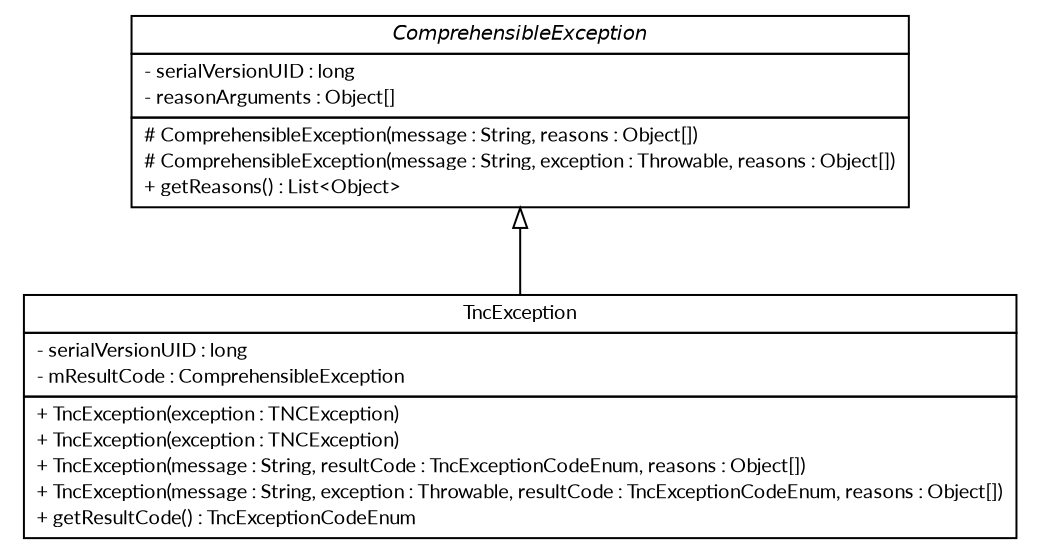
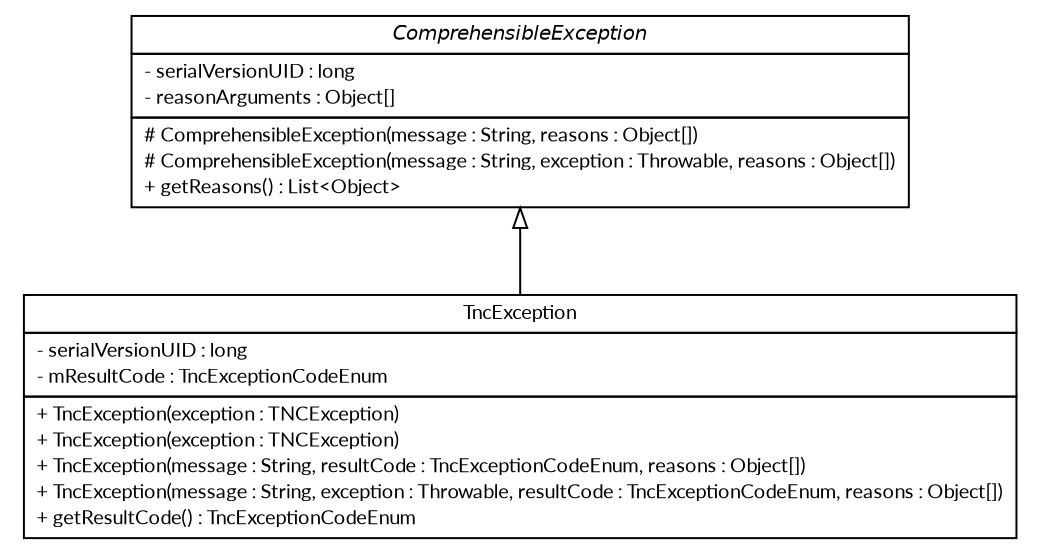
  digraph {
    nodesep=0.25
    ranksep=0.5
    fontname=Lato
    node [fontcolor=black fontname=Lato fontsize=10.0 shape=plaintext]
    n1 [label=<<table title="de.hsbremen.tc.tnc.exception.ComprehensibleException" border="0" cellborder="1" cellspacing="0" cellpadding="2" port="p" href="./ComprehensibleException.html"> 		<tr><td><table border="0" cellspacing="0" cellpadding="1"> <tr><td align="center" balign="center"><font face="Helvetica-Oblique"> ComprehensibleException </font></td></tr> 		</table></td></tr> 		<tr><td><table border="0" cellspacing="0" cellpadding="1"> <tr><td align="left" balign="left"> - serialVersionUID : long </td></tr> <tr><td align="left" balign="left"> - reasonArguments : Object[] </td></tr> 		</table></td></tr> 		<tr><td><table border="0" cellspacing="0" cellpadding="1"> <tr><td align="left" balign="left"> # ComprehensibleException(message : String, reasons : Object[]) </td></tr> <tr><td align="left" balign="left"> # ComprehensibleException(message : String, exception : Throwable, reasons : Object[]) </td></tr> <tr><td align="left" balign="left"> + getReasons() : List&lt;Object&gt; </td></tr> 		</table></td></tr> 		</table>>]
-   n2 [label=<<table title="de.hsbremen.tc.tnc.exception.TncException" border="0" cellborder="1" cellspacing="0" cellpadding="2" port="p" href="./TncException.html"> 		<tr><td><table border="0" cellspacing="0" cellpadding="1"> <tr><td align="center" balign="center"> TncException </td></tr> 		</table></td></tr> 		<tr><td><table border="0" cellspacing="0" cellpadding="1"> <tr><td align="left" balign="left"> - serialVersionUID : long </td></tr> <tr><td align="left" balign="left"> - mResultCode : ComprehensibleException </td></tr> 		</table></td></tr> 		<tr><td><table border="0" cellspacing="0" cellpadding="1"> <tr><td align="left" balign="left"> + TncException(exception : TNCException) </td></tr> <tr><td align="left" balign="left"> + TncException(exception : TNCException) </td></tr> <tr><td align="left" balign="left"> + TncException(message : String, resultCode : TncExceptionCodeEnum, reasons : Object[]) </td></tr> <tr><td align="left" balign="left"> + TncException(message : String, exception : Throwable, resultCode : TncExceptionCodeEnum, reasons : Object[]) </td></tr> <tr><td align="left" balign="left"> + getResultCode() : TncExceptionCodeEnum </td></tr> 		</table></td></tr> 		</table>>]
+   n2 [label=<<table title="de.hsbremen.tc.tnc.exception.TncException" border="0" cellborder="1" cellspacing="0" cellpadding="2" port="p" href="./TncException.html"> 		<tr><td><table border="0" cellspacing="0" cellpadding="1"> <tr><td align="center" balign="center"> TncException </td></tr> 		</table></td></tr> 		<tr><td><table border="0" cellspacing="0" cellpadding="1"> <tr><td align="left" balign="left"> - serialVersionUID : long </td></tr> <tr><td align="left" balign="left"> - mResultCode : TncExceptionCodeEnum </td></tr> 		</table></td></tr> 		<tr><td><table border="0" cellspacing="0" cellpadding="1"> <tr><td align="left" balign="left"> + TncException(exception : TNCException) </td></tr> <tr><td align="left" balign="left"> + TncException(exception : TNCException) </td></tr> <tr><td align="left" balign="left"> + TncException(message : String, resultCode : TncExceptionCodeEnum, reasons : Object[]) </td></tr> <tr><td align="left" balign="left"> + TncException(message : String, exception : Throwable, resultCode : TncExceptionCodeEnum, reasons : Object[]) </td></tr> <tr><td align="left" balign="left"> + getResultCode() : TncExceptionCodeEnum </td></tr> 		</table></td></tr> 		</table>>]
    n1 -> n2 [arrowtail=empty dir=back fontname=Lato fontsize=10 headport=p labelfontname=Helvetica labelfontsize=10 tailport=p]
  }
